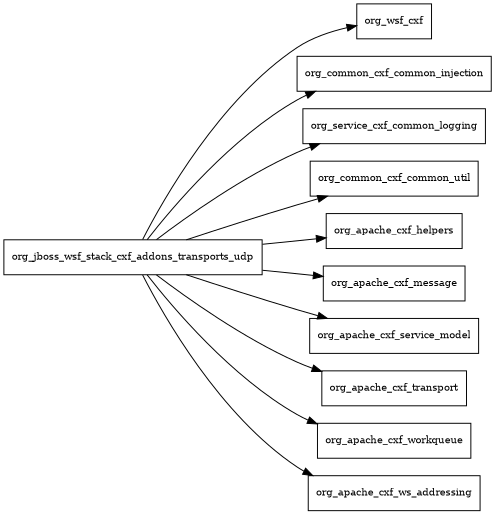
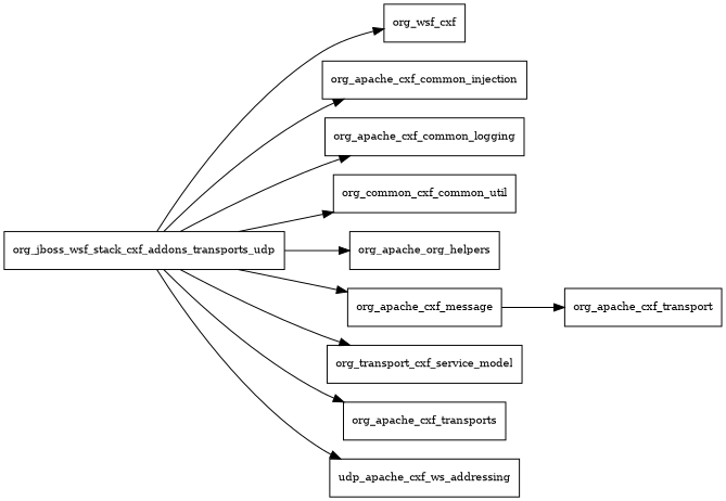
  digraph {
    fontname="DejaVu Serif"
    rankdir=LR
    node [fontname="DejaVu Serif" fontsize=10.0 shape=box]
    edge [fontname="DejaVu Serif"]
    n1 [label=org_wsf_cxf]
    org_jboss_wsf_stack_cxf_addons_transports_udp
-   org_apache_cxf_common_injection [label=org_common_cxf_common_injection]
-   org_apache_cxf_common_logging [label=org_service_cxf_common_logging]
+   org_apache_cxf_common_injection
+   org_apache_cxf_common_logging
    n5 [label=org_common_cxf_common_util]
-   org_apache_cxf_helpers
+   org_apache_cxf_helpers [label=org_apache_org_helpers]
    org_apache_cxf_message
-   org_apache_cxf_service_model
+   org_apache_cxf_service_model [label=org_transport_cxf_service_model]
    org_apache_cxf_transport
-   org_apache_cxf_workqueue
-   org_apache_cxf_ws_addressing
+   org_apache_cxf_workqueue [label=org_apache_cxf_transports]
+   org_apache_cxf_ws_addressing [label=udp_apache_cxf_ws_addressing]
    org_jboss_wsf_stack_cxf_addons_transports_udp -> n1
    org_jboss_wsf_stack_cxf_addons_transports_udp -> org_apache_cxf_common_injection
    org_jboss_wsf_stack_cxf_addons_transports_udp -> org_apache_cxf_common_logging
    org_jboss_wsf_stack_cxf_addons_transports_udp -> n5
    org_jboss_wsf_stack_cxf_addons_transports_udp -> org_apache_cxf_helpers
    org_jboss_wsf_stack_cxf_addons_transports_udp -> org_apache_cxf_message
    org_jboss_wsf_stack_cxf_addons_transports_udp -> org_apache_cxf_service_model
-   org_jboss_wsf_stack_cxf_addons_transports_udp -> org_apache_cxf_transport
+   org_apache_cxf_message -> org_apache_cxf_transport
    org_jboss_wsf_stack_cxf_addons_transports_udp -> org_apache_cxf_workqueue
    org_jboss_wsf_stack_cxf_addons_transports_udp -> org_apache_cxf_ws_addressing
  }
